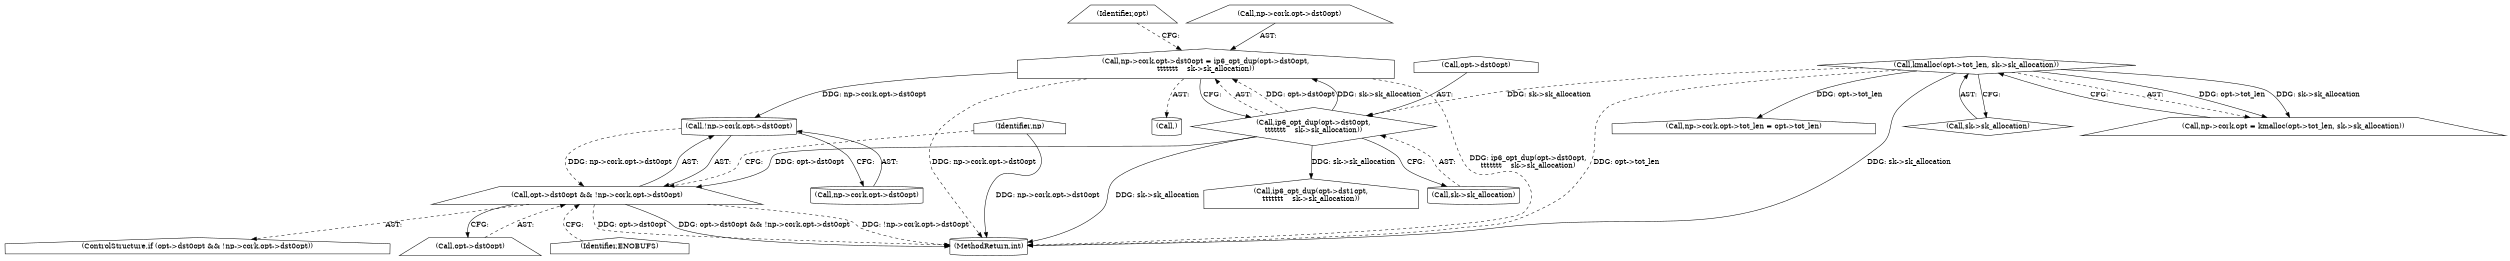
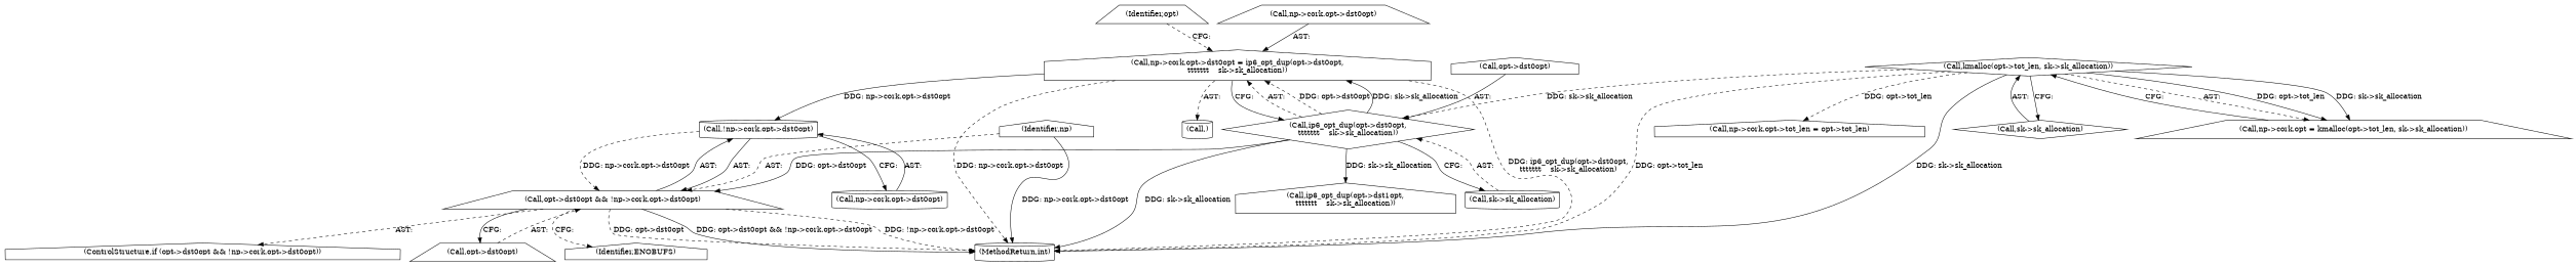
  digraph {
    node [shape=house]
    edge [style=solid]
    n1 [label="(Call,!np->cork.opt->dst0opt)" shape=cylinder]
    n2 [label="(Call,opt->dst0opt && !np->cork.opt->dst0opt)" shape=trapezium]
    n3 [label="(Call,np->cork.opt->dst0opt)" shape=cylinder]
    n4 [label="(MethodReturn,int)" shape=cylinder]
    n5 [label="(ControlStructure,if (opt->dst0opt && !np->cork.opt->dst0opt))"]
    n6 [label="(Call,opt->dst0opt)" shape=trapezium]
    n7 [label="(Call,np->cork.opt->dst0opt = ip6_opt_dup(opt->dst0opt,\n\t\t\t\t\t\t\t    sk->sk_allocation))"]
    n8 [label="(Call,ip6_opt_dup(opt->dst0opt,\n\t\t\t\t\t\t\t    sk->sk_allocation))" shape=diamond]
    n9 [label="(Call,)" shape=cylinder]
    n10 [label="(Call,sk->sk_allocation)" shape=cylinder]
    n11 [label="(Call,ip6_opt_dup(opt->dst1opt,\n\t\t\t\t\t\t\t    sk->sk_allocation))"]
    n12 [label="(Call,kmalloc(opt->tot_len, sk->sk_allocation))" shape=diamond]
    n13 [label="(Call,sk->sk_allocation)" shape=diamond]
    n14 [label="(Call,np->cork.opt = kmalloc(opt->tot_len, sk->sk_allocation))" shape=trapezium]
    n15 [label="(Call,np->cork.opt->tot_len = opt->tot_len)"]
    n16 [label="(Identifier,np)"]
    n17 [label="(Identifier,opt)" shape=trapezium]
    n18 [label="(Identifier,ENOBUFS)"]
    n19 [label="(Call,opt->dst0opt)"]
    n20 [label="(Call,np->cork.opt->dst0opt)" shape=trapezium]
    n1 -> n2 [label="AST: "]
    n1 -> n2 [label="DDG: np->cork.opt->dst0opt" style=dashed]
    n1 -> n3 [label="CFG: "]
    n2 -> n1 [label="AST: "]
    n2 -> n4 [label="DDG: opt->dst0opt" style=dashed]
    n2 -> n4 [label="DDG: opt->dst0opt && !np->cork.opt->dst0opt"]
    n2 -> n4 [label="DDG: !np->cork.opt->dst0opt" style=dashed]
    n2 -> n5 [label="AST: " style=dashed]
    n2 -> n6 [label="CFG: "]
    n3 -> n1 [label="AST: "]
    n6 -> n2 [label="AST: " style=dashed]
    n7 -> n1 [label="DDG: np->cork.opt->dst0opt"]
    n7 -> n4 [label="DDG: ip6_opt_dup(opt->dst0opt,\n\t\t\t\t\t\t\t    sk->sk_allocation)" style=dashed]
    n7 -> n4 [label="DDG: np->cork.opt->dst0opt" style=dashed]
    n7 -> n8 [label="CFG: "]
    n7 -> n9 [label="AST: " style=dashed]
    n8 -> n2 [label="DDG: opt->dst0opt"]
    n8 -> n4 [label="DDG: sk->sk_allocation"]
    n8 -> n7 [label="AST: " style=dashed]
    n8 -> n7 [label="DDG: opt->dst0opt" style=dashed]
    n8 -> n7 [label="DDG: sk->sk_allocation"]
    n8 -> n10 [label="CFG: "]
    n8 -> n11 [label="DDG: sk->sk_allocation"]
    n10 -> n8 [label="AST: " style=dashed]
    n12 -> n4 [label="DDG: opt->tot_len" style=dashed]
    n12 -> n4 [label="DDG: sk->sk_allocation"]
    n12 -> n8 [label="DDG: sk->sk_allocation" style=dashed]
    n12 -> n13 [label="CFG: "]
    n12 -> n14 [label="AST: " style=dashed]
    n12 -> n14 [label="DDG: opt->tot_len"]
    n12 -> n14 [label="DDG: sk->sk_allocation"]
-   n12 -> n15 [label="DDG: opt->tot_len"]
+   n12 -> n15 [label="DDG: opt->tot_len" style=dashed]
    n13 -> n12 [label="AST: "]
    n14 -> n12 [label="CFG: "]
-   n16 -> n2 [label="CFG: " style=dashed]
+   n16 -> n2 [label="AST: " style=dashed]
    n16 -> n4 [label="DDG: np->cork.opt->dst0opt"]
    n17 -> n7 [label="CFG: " style=dashed]
-   n18 -> n2 [label="CFG: " style=dashed]
+   n2 -> n18 [label="CFG: " style=dashed]
    n19 -> n8 [label="AST: "]
    n20 -> n7 [label="AST: "]
  }
